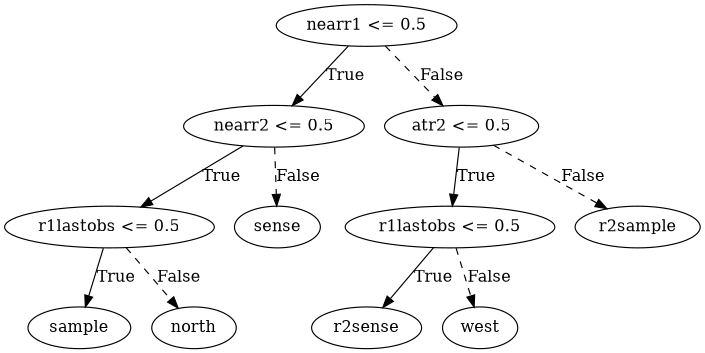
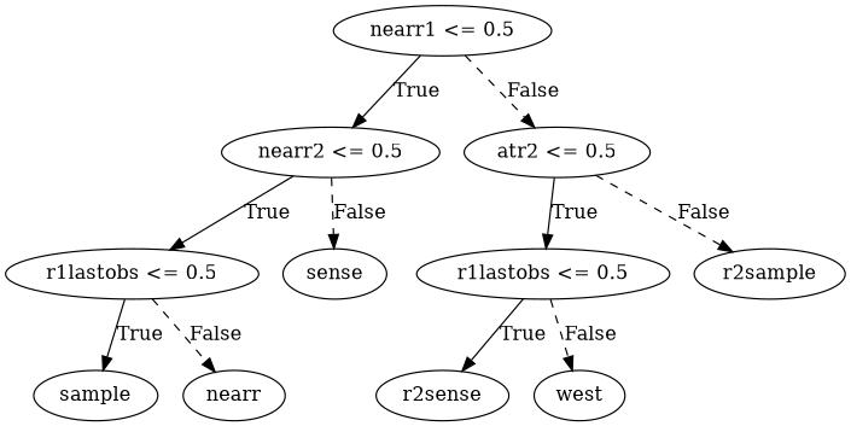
  digraph {
    n1 [label="nearr1 <= 0.5"]
    n2 [label="nearr2 <= 0.5"]
    n3 [label="atr2 <= 0.5"]
    n4 [label="r1lastobs <= 0.5"]
    n5 [label=sense]
    n6 [label="r1lastobs <= 0.5"]
    n7 [label=r2sample]
    n8 [label=sample]
-   n9 [label=north]
+   n9 [label=nearr]
    n10 [label=r2sense]
    n11 [label=west]
    n1 -> n2 [label=True]
    n1 -> n3 [label=False style=dashed]
    n2 -> n4 [label=True]
    n2 -> n5 [label=False style=dashed]
    n3 -> n6 [label=True]
    n3 -> n7 [label=False style=dashed]
    n4 -> n8 [label=True]
    n4 -> n9 [label=False style=dashed]
    n6 -> n10 [label=True]
    n6 -> n11 [label=False style=dashed]
  }
